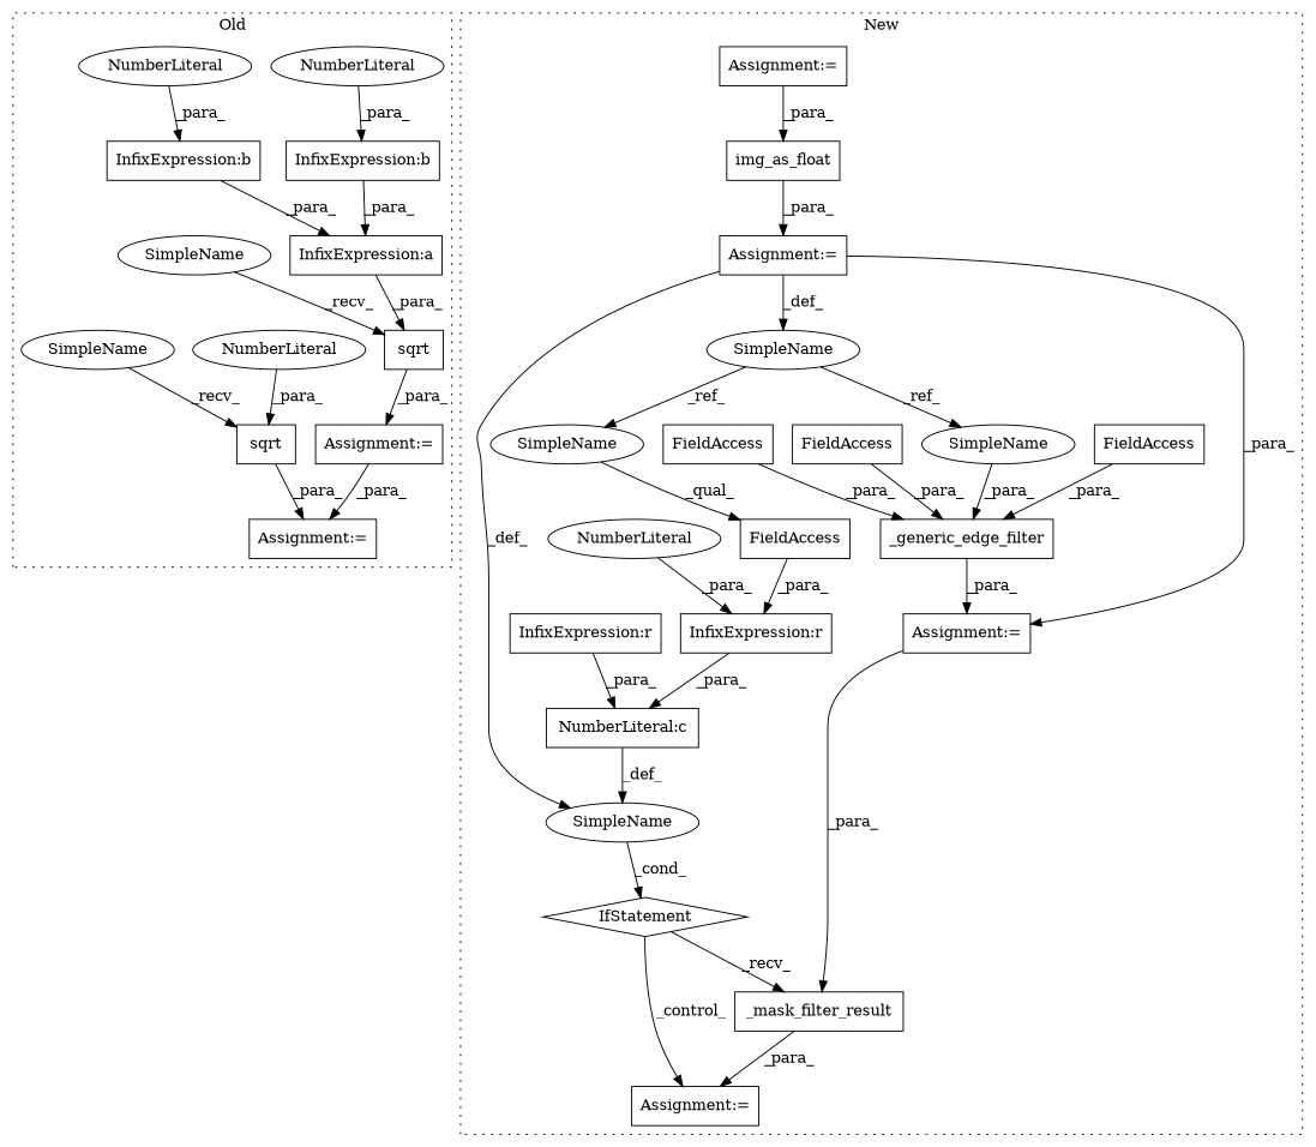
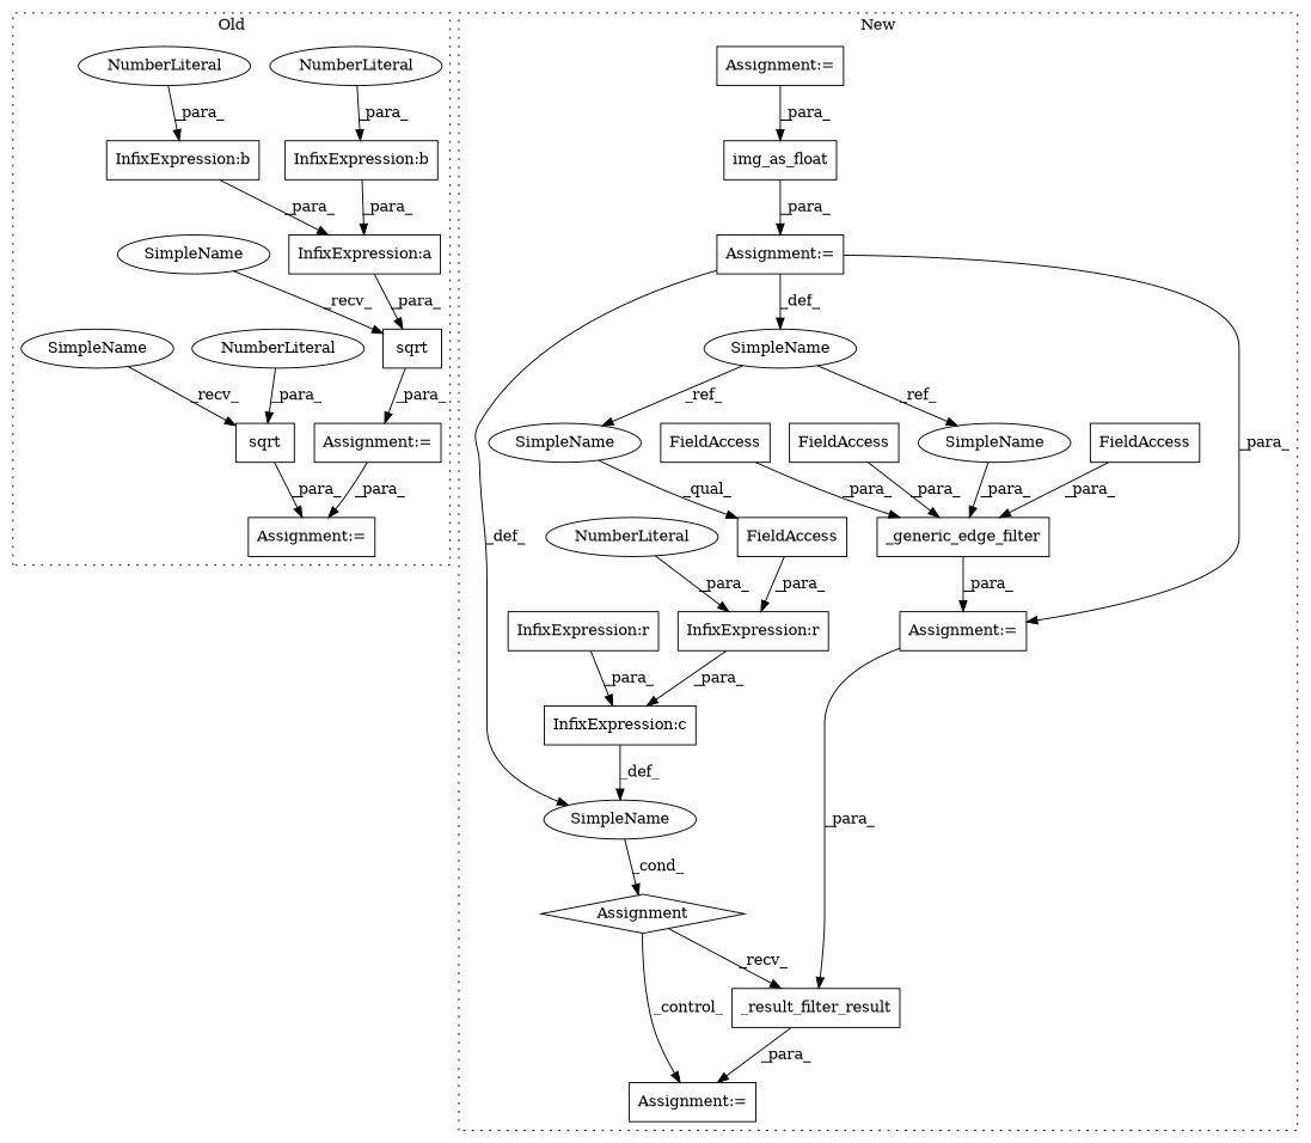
  digraph {
    node [a=27 l=1 s=3542 shape=box]
    n1 [a=32 l="5,1" label=sqrt s="1740,1798"]
    n2 [l=3 label="InfixExpression:a" s=1770]
    n3 [l=3 label="InfixExpression:b" s=1765]
    n4 [a=34 label=NumberLiteral s=1768 shape=ellipse]
    n5 [l=3 label="InfixExpression:b" s=1793]
    n6 [a=34 label=NumberLiteral s=1796 shape=ellipse]
    n7 [a=32 l="5,1" label=sqrt s="1816,1822"]
    n8 [a=34 label=NumberLiteral s=1821 shape=ellipse]
    n9 [a=7 label="Assignment:=" s=1733]
    n10 [a=7 l=2 label="Assignment:=" s=1808]
    n11 [a=42 l=5 label=SimpleName s=1734 shape=ellipse]
    n12 [a=42 l=5 label=SimpleName s=1810 shape=ellipse]
-   n13 [a=32 l="20,1" label=_mask_filter_result s="3593,3624"]
-   n14 [l=4 label="NumberLiteral:c" s=3558]
+   n13 [a=32 l="20,1" label=_result_filter_result s="3593,3624"]
+   n14 [l=4 label="InfixExpression:c" s=3558]
    n15 [a=32 l="21,1" label=_generic_edge_filter s="3476,3530"]
    n16 [l=4 label="InfixExpression:r" s=3552]
    n17 [a=34 label=NumberLiteral s=3556 shape=ellipse]
    n18 [a=32 l="13,1" label=img_as_float s="3444,3462"]
    n19 [l=4 label="InfixExpression:r" s=3567]
    n20 [a=42 l=5 label=SimpleName s=3438 shape=ellipse]
    n21 [a=22 l=10 label=FieldAccess]
    n22 [a=22 l=4 label=FieldAccess s=3526]
    n23 [a=42 label=SimpleName shape=ellipse l="" s=""]
-   n24 [a=25 l="4,2" label=IfStatement s="3537,3576" shape=diamond]
+   n24 [a=25 l="4,2" label=Assignment s="3537,3576" shape=diamond]
    n25 [a=22 l=4 label=FieldAccess s=3516]
    n26 [a=22 l=4 label=FieldAccess s=3521]
    n27 [a=7 label="Assignment:=" s=3443]
    n28 [a=7 label="Assignment:=" s=3475]
    n29 [a=7 label="Assignment:=" s=3592]
    n30 [a=7 l=5 label="Assignment:=" s=3427]
    n31 [a=42 l=5 label=SimpleName s=3497 shape=ellipse]
    n32 [a=42 l=5 label=SimpleName shape=ellipse]
    subgraph cluster_1 {
      label=Old
      style=dotted
      n1
      n2
      n3
      n4
      n5
      n6
      n7
      n8
      n9
      n10
      n11
      n12
    }
    subgraph cluster_2 {
      label=New
      style=dotted
      n13
      n14
      n15
      n16
      n17
      n18
      n19
      n20
      n21
      n22
      n23
      n24
      n25
      n26
      n27
      n28
      n29
      n30
      n31
      n32
    }
    n1 -> n9 [label=_para_]
    n2 -> n1 [label=_para_]
    n3 -> n2 [label=_para_]
    n4 -> n3 [label=_para_]
    n5 -> n2 [label=_para_]
    n6 -> n5 [label=_para_]
    n7 -> n10 [label=_para_]
    n8 -> n7 [label=_para_]
    n9 -> n10 [label=_para_]
    n11 -> n1 [label=_recv_]
    n12 -> n7 [label=_recv_]
    n13 -> n29 [label=_para_]
    n14 -> n23 [label=_def_]
    n15 -> n28 [label=_para_]
    n16 -> n14 [label=_para_]
    n17 -> n16 [label=_para_]
    n18 -> n27 [label=_para_]
    n19 -> n14 [label=_para_]
    n20 -> n31 [label=_ref_]
    n20 -> n32 [label=_ref_]
    n21 -> n16 [label=_para_]
    n22 -> n15 [label=_para_]
    n23 -> n24 [label=_cond_]
    n24 -> n13 [label=_recv_]
    n24 -> n29 [label=_control_]
    n25 -> n15 [label=_para_]
    n26 -> n15 [label=_para_]
    n27 -> n20 [label=_def_]
    n27 -> n23 [label=_def_]
    n27 -> n28 [label=_para_]
    n28 -> n13 [label=_para_]
    n30 -> n18 [label=_para_]
    n31 -> n15 [label=_para_]
    n32 -> n21 [label=_qual_]
  }
